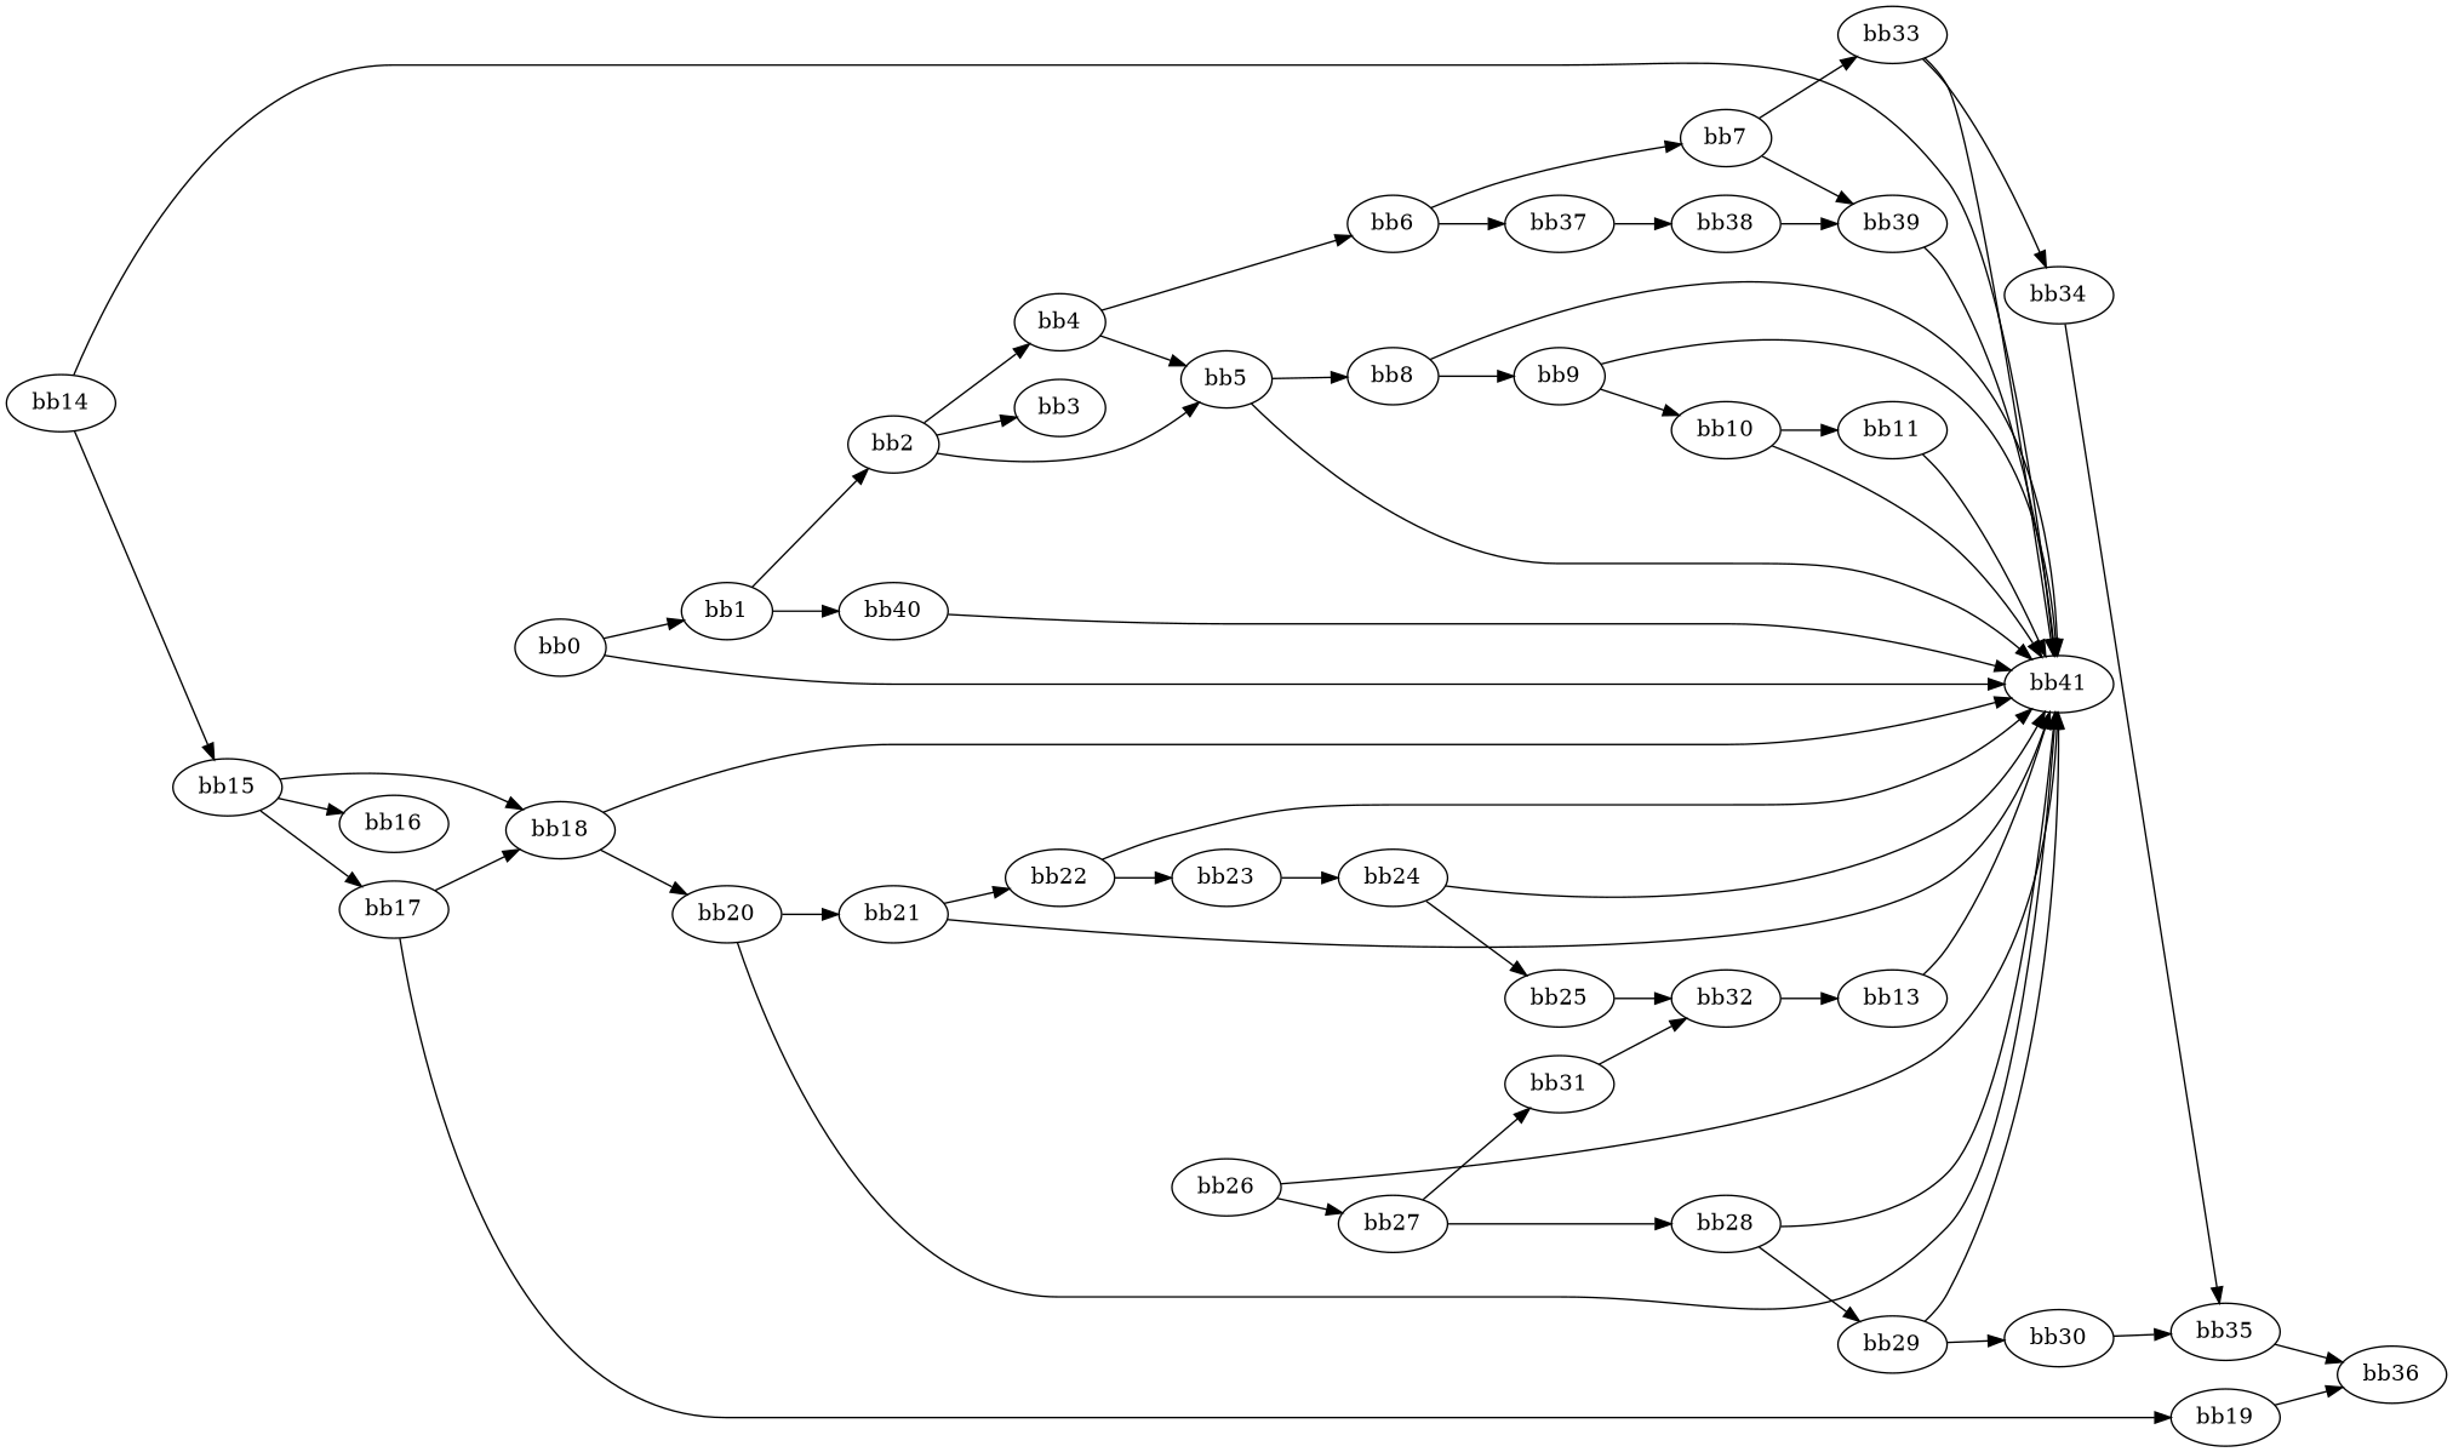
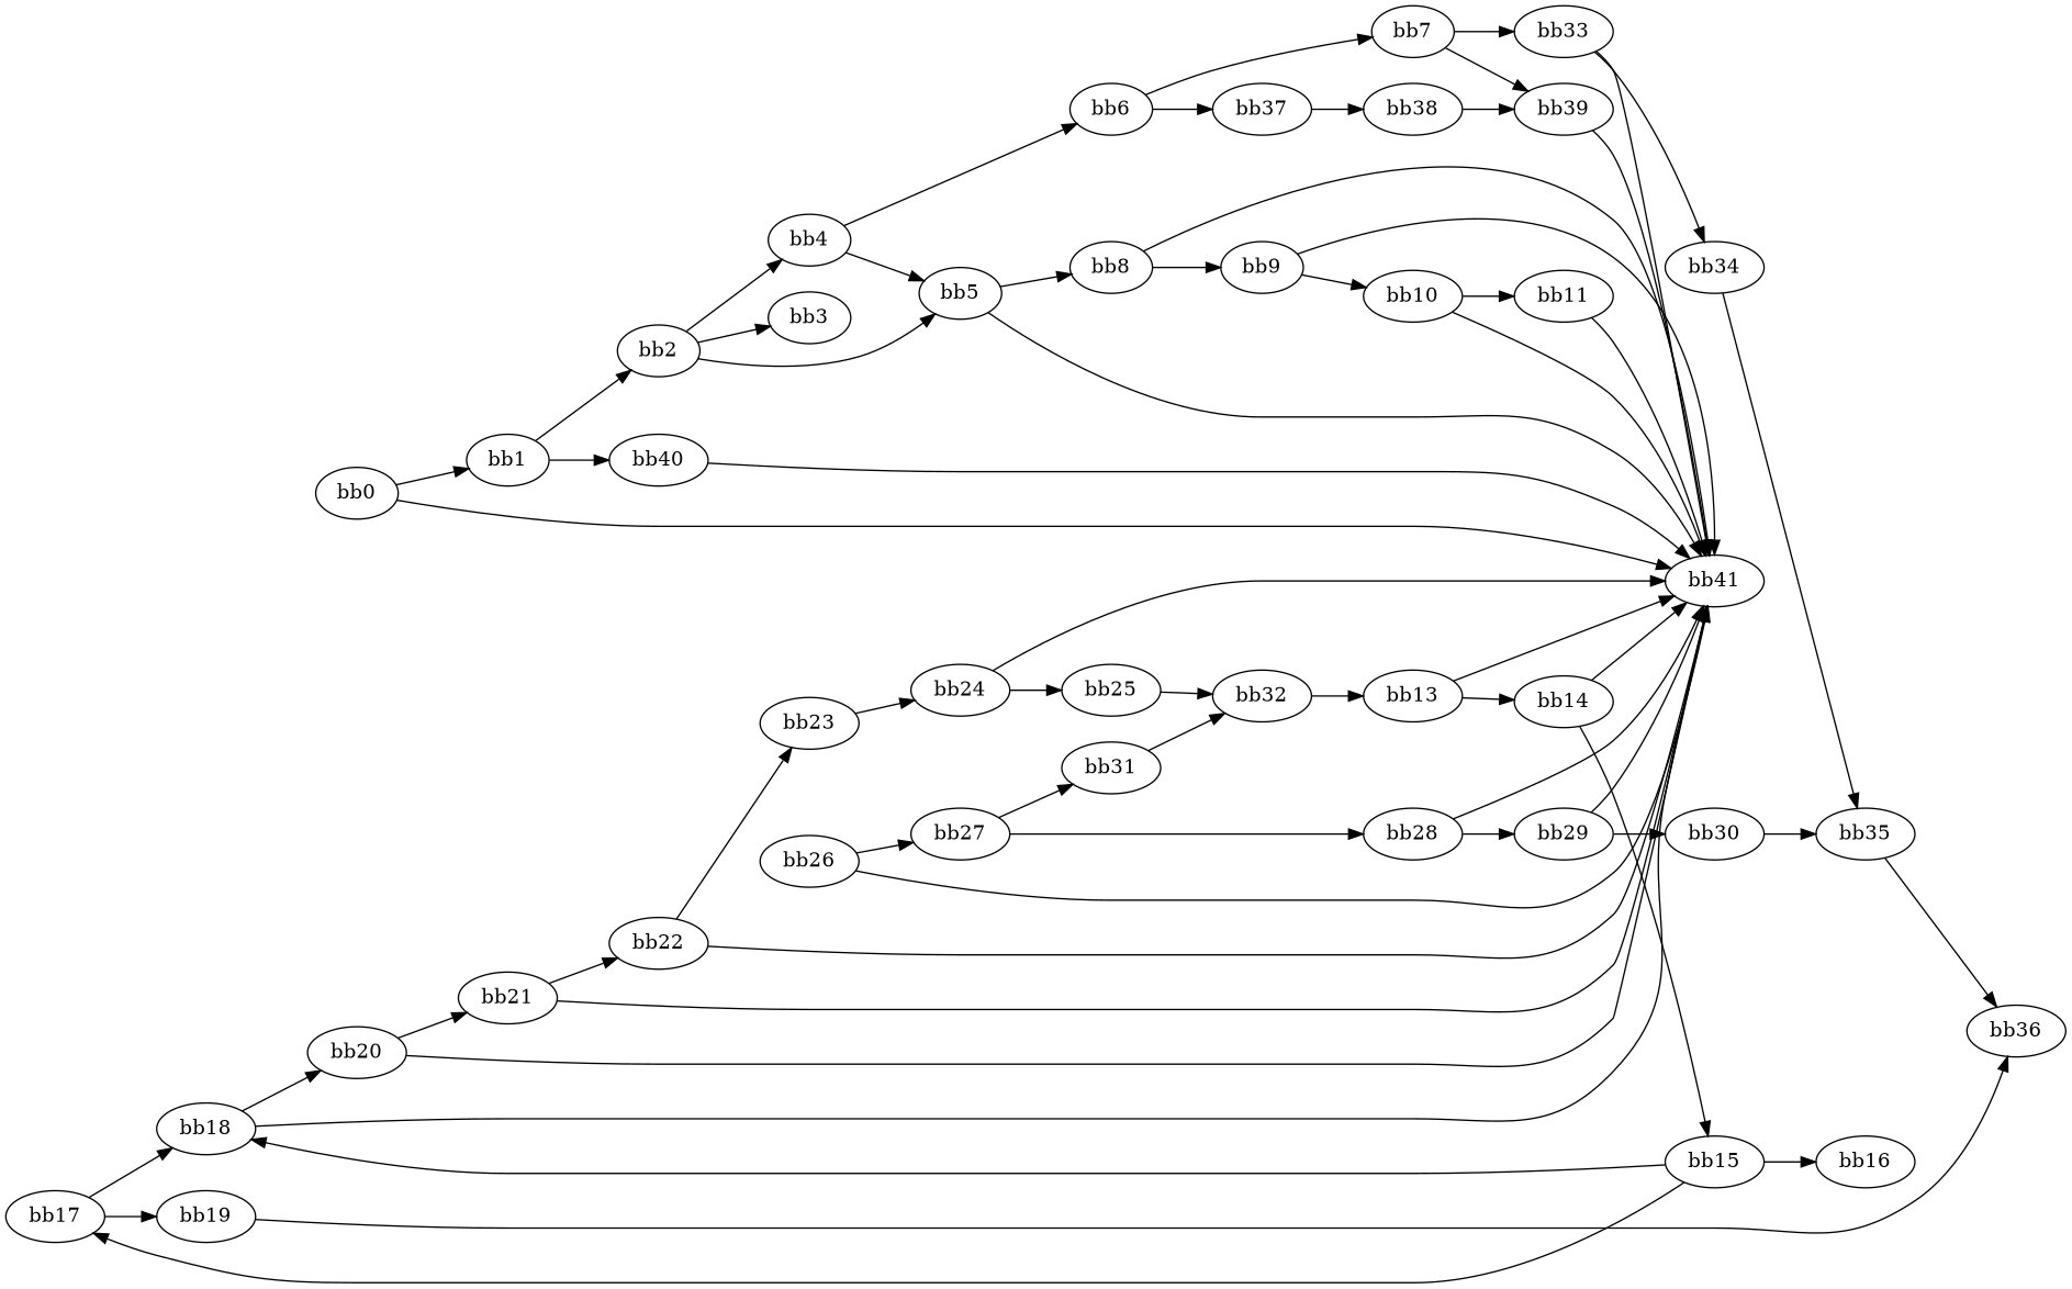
  digraph {
    rankdir=LR
    n1 [label="bb0\l"]
    n2 [label="bb1\l"]
    n3 [label="bb41\l"]
    n4 [label="bb2\l"]
    n5 [label="bb40\l"]
    n6 [label="bb3\l"]
    n7 [label="bb4\l"]
    n8 [label="bb5\l"]
    n9 [label="bb6\l"]
    n10 [label="bb8\l"]
    n11 [label="bb7\l"]
    n12 [label="bb37\l"]
    n13 [label="bb9\l"]
    n14 [label="bb33\l"]
    n15 [label="bb39\l"]
    n16 [label="bb38\l"]
    n17 [label="bb34\l"]
    n18 [label="bb10\l"]
    n19 [label="bb11\l"]
    n20 [label="bb13\l"]
    n21 [label="bb14\l"]
    n22 [label="bb15\l"]
    n23 [label="bb16\l"]
    n24 [label="bb17\l"]
    n25 [label="bb18\l"]
    n26 [label="bb19\l"]
    n27 [label="bb20\l"]
    n28 [label="bb36\l"]
    n29 [label="bb21\l"]
    n30 [label="bb22\l"]
    n31 [label="bb23\l"]
    n32 [label="bb24\l"]
    n33 [label="bb25\l"]
    n34 [label="bb26\l"]
    n35 [label="bb27\l"]
    n36 [label="bb32\l"]
    n37 [label="bb28\l"]
    n38 [label="bb31\l"]
    n39 [label="bb29\l"]
    n40 [label="bb30\l"]
    n41 [label="bb35\l"]
    n1 -> n2
    n1 -> n3
    n2 -> n4
    n2 -> n5
    n4 -> n6
    n4 -> n7
    n4 -> n8
    n5 -> n3
    n7 -> n8
    n7 -> n9
    n8 -> n3
    n8 -> n10
    n9 -> n11
    n9 -> n12
    n10 -> n3
    n10 -> n13
    n11 -> n14
    n11 -> n15
    n12 -> n16
    n13 -> n3
    n13 -> n18
    n14 -> n3
    n14 -> n17
    n15 -> n3
    n16 -> n15
    n17 -> n41
    n18 -> n3
    n18 -> n19
    n19 -> n3
    n20 -> n3
+   n20 -> n21
    n21 -> n3
    n21 -> n22
    n22 -> n23
    n22 -> n24
    n22 -> n25
    n24 -> n25
    n24 -> n26
    n25 -> n3
    n25 -> n27
    n26 -> n28
    n27 -> n3
    n27 -> n29
    n29 -> n3
    n29 -> n30
    n30 -> n3
    n30 -> n31
    n31 -> n32
    n32 -> n3
    n32 -> n33
    n33 -> n36
    n34 -> n3
    n34 -> n35
    n35 -> n37
    n35 -> n38
    n36 -> n20
    n37 -> n3
    n37 -> n39
    n38 -> n36
    n39 -> n3
    n39 -> n40
    n40 -> n41
    n41 -> n28
  }
